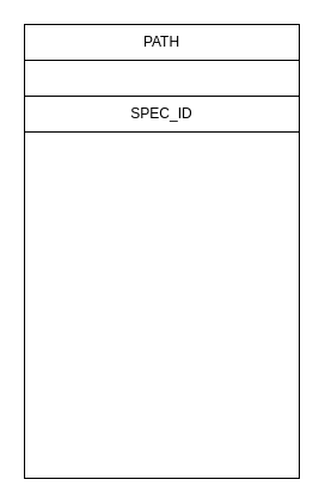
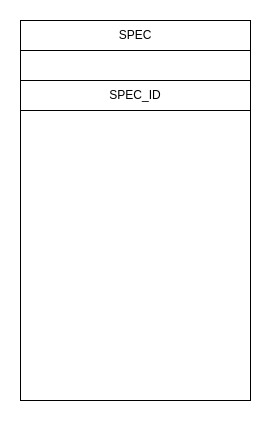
  <mxCell id="0" />
  <mxCell id="1" parent="0" />
  <mxCell id="2" value="" style="rounded=0;whiteSpace=wrap;html=1;" vertex="1" parent="1"><mxGeometry x="20" y="20" width="230" height="380" as="geometry" /></mxCell>
- <mxCell id="3" value="PATH" style="rounded=0;whiteSpace=wrap;html=1;" vertex="1" parent="1"><mxGeometry x="20" y="20" width="230" height="30" as="geometry" /></mxCell>
+ <mxCell id="3" value="SPEC" style="rounded=0;whiteSpace=wrap;html=1;" vertex="1" parent="1"><mxGeometry x="20" y="20" width="230" height="30" as="geometry" /></mxCell>
  <mxCell id="4" value="SPEC_ID" style="rounded=0;whiteSpace=wrap;html=1;" vertex="1" parent="1"><mxGeometry x="20" y="80" width="230" height="30" as="geometry" /></mxCell>
